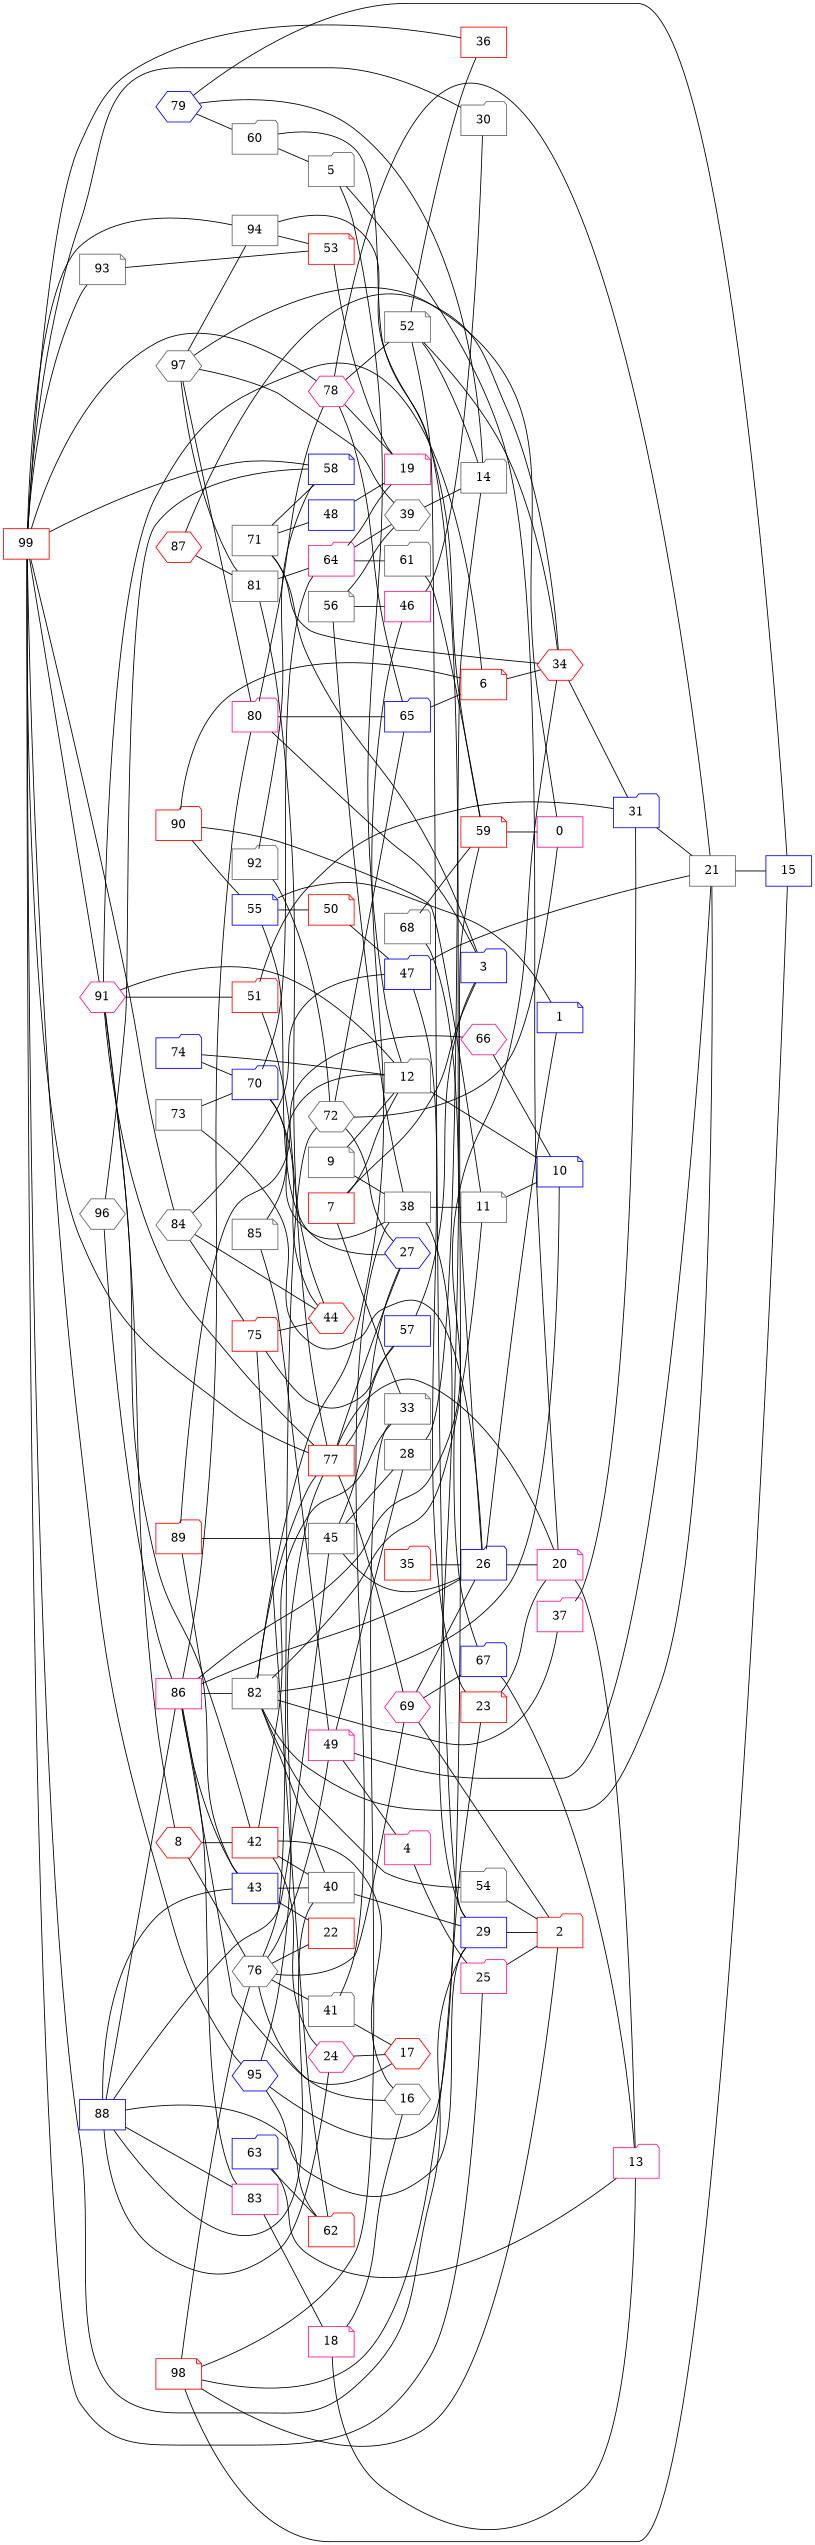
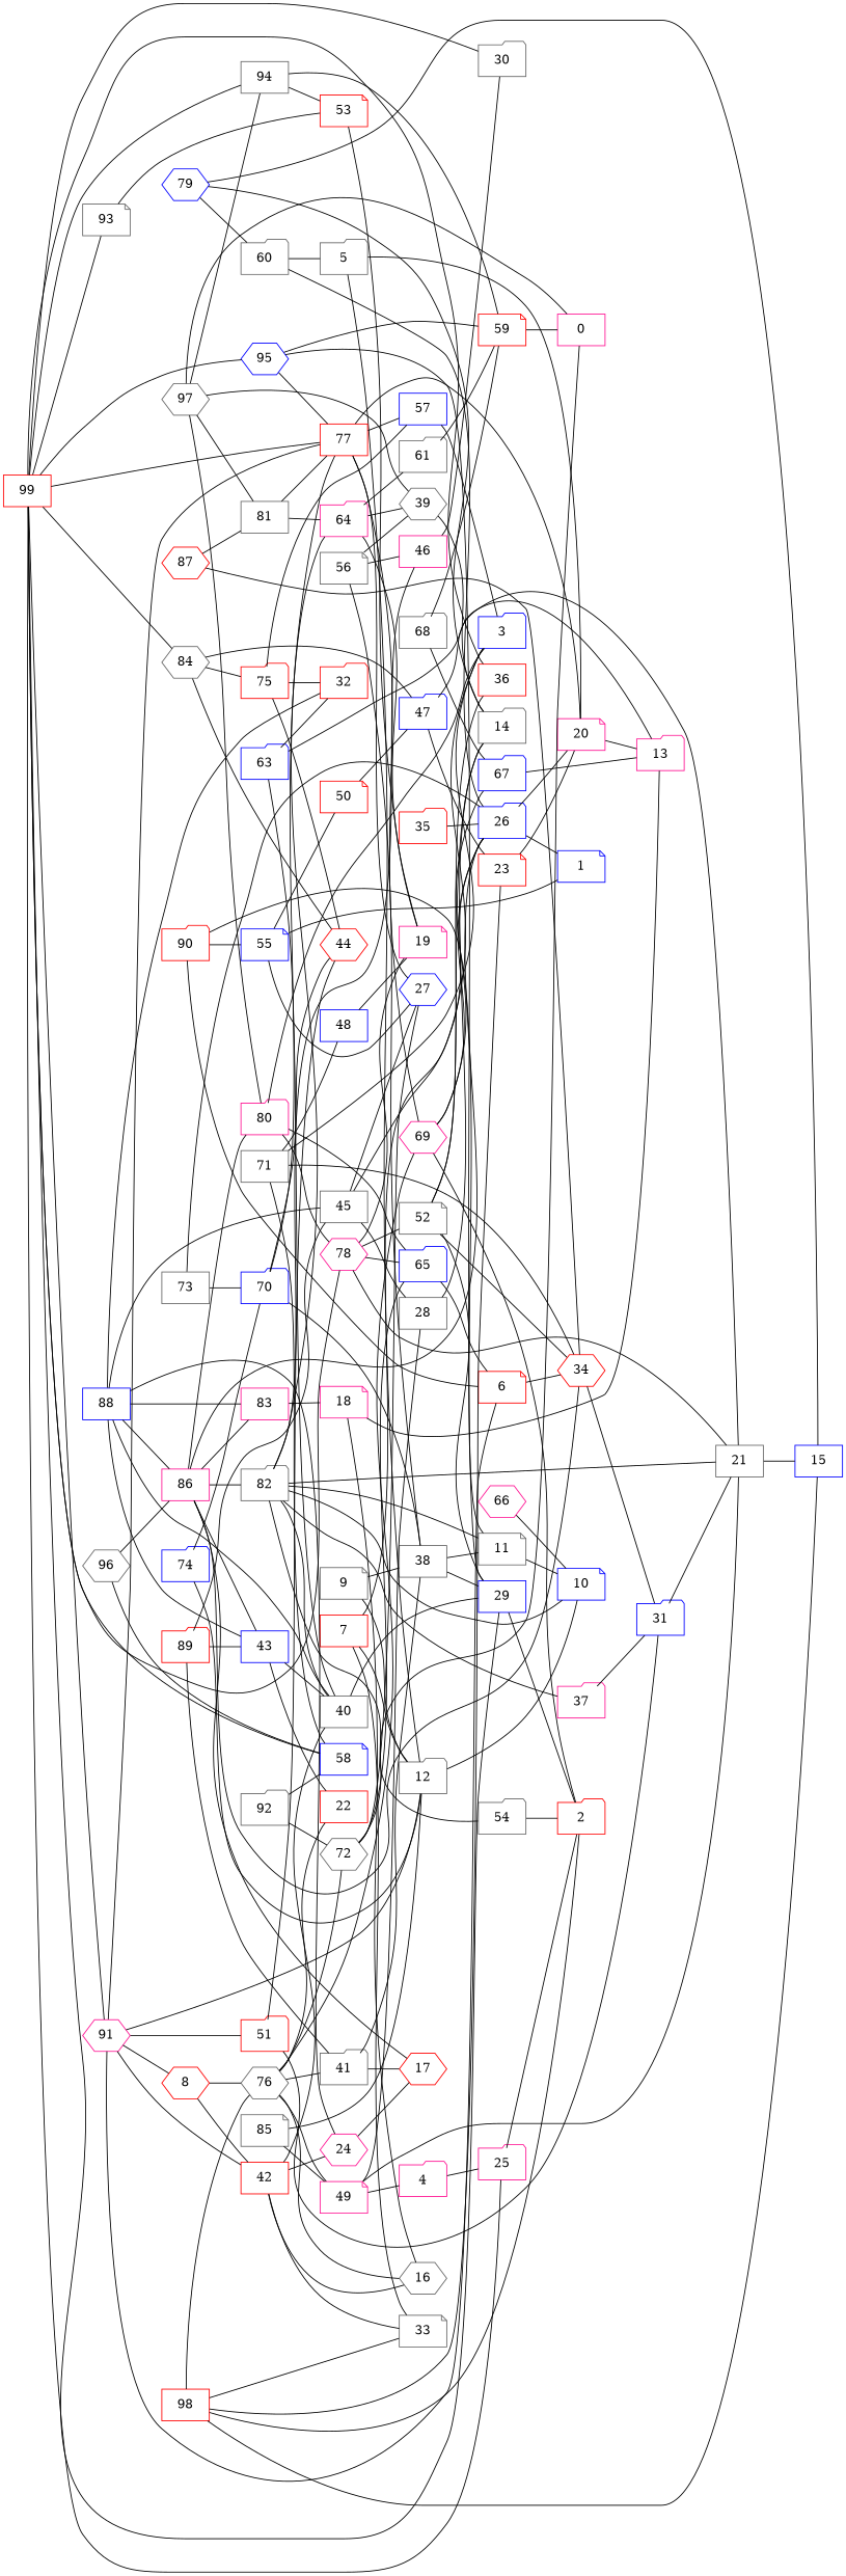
  digraph {
    rankdir=LR
    node [color=gray40 shape=folder]
    edge [color=black dir=none]
    48 [color=blue shape=box]
    19 [color=deeppink shape=note]
    68
    59 [color=red shape=note]
    67 [color=blue]
    0 [color=deeppink shape=box]
    13 [color=deeppink]
    41
    17 [color=red shape=hexagon]
    38 [shape=box]
    11 [shape=note]
    29 [color=blue shape=box]
    89 [color=red]
    66 [color=deeppink shape=hexagon]
    45 [shape=box]
    43 [color=blue shape=box]
    10 [color=blue shape=note]
    28 [shape=box]
    26 [color=blue]
    27 [color=blue shape=hexagon]
    22 [color=red shape=box]
    40 [shape=box]
    71 [shape=box]
    58 [color=blue shape=note]
    34 [color=red shape=hexagon]
    3 [color=blue]
    31 [color=blue]
    5
    12
    20 [color=deeppink shape=note]
    76 [shape=hexagon]
    72 [shape=hexagon]
    69 [color=deeppink shape=hexagon]
    16 [shape=hexagon]
    49 [color=deeppink shape=note]
    65 [color=blue]
    2 [color=red]
    4 [color=deeppink]
    21 [shape=box]
    25 [color=deeppink]
    14
    73 [shape=box]
    70 [color=blue]
    44 [color=red shape=hexagon]
    64 [color=deeppink]
    1 [color=blue shape=note]
    18 [color=deeppink shape=note]
    24 [color=deeppink shape=hexagon]
    54
    82
    46 [color=deeppink shape=box]
    77 [color=red shape=box]
    37 [color=deeppink]
    30
    57 [color=blue shape=box]
    15 [color=blue shape=box]
    90 [color=red]
    55 [color=blue shape=note]
    6 [color=red shape=note]
    50 [color=red shape=note]
    47 [color=blue]
    60
    9 [shape=note]
    35 [color=red]
    8 [color=red shape=hexagon]
    42 [color=red shape=box]
    33 [shape=note]
    83 [color=deeppink shape=box]
    80 [color=deeppink]
    78 [color=deeppink shape=hexagon]
    52 [shape=note]
    36 [color=red shape=box]
    23 [color=red shape=note]
    96 [shape=hexagon]
    86 [color=deeppink shape=box]
    63 [color=blue]
-   32 [color=red label=62]
+   32 [color=red]
    85 [shape=note]
    51 [color=red]
    39 [shape=hexagon]
    61
    97 [shape=hexagon]
    94 [shape=box]
    81 [shape=box]
    53 [color=red shape=note]
    7 [color=red shape=box]
    87 [color=red shape=hexagon]
    92
    91 [color=deeppink shape=hexagon]
    95 [color=blue shape=hexagon]
    93 [shape=note]
    84 [shape=hexagon]
    75 [color=red]
    79 [color=blue shape=hexagon]
    56 [shape=note]
    99 [color=red shape=box]
    74 [color=blue]
-   98 [color=red shape=note]
+   98 [color=red shape=box]
    88 [color=blue shape=box]
    subgraph sub_1 {
      48
      19
      68
      59
      67
      0
      13
      41
      17
      38
      11
      29
      89
      66
      45
      43
      10
      28
      26
      27
      22
      40
      71
      58
      34
      3
      31
      5
      12
      20
      76
      72
      69
      16
      49
      65
      2
      4
      21
      25
      14
      73
      70
      44
      64
      1
      18
      24
      54
      82
      46
      77
      37
      30
      57
      15
      90
      55
      6
      50
      47
      60
      9
      35
      8
      42
      33
      83
      80
      78
      52
      36
      23
      96
      86
      63
      32
      85
      51
      39
      61
      97
      94
      81
      53
      7
      87
      92
      91
      95
      93
      84
      75
      79
      56
      99
      74
      98
      88
    }
    48 -> 19
    68 -> 59
    68 -> 67
    59 -> 0
    67 -> 13
    41 -> 17
    41 -> 38
    38 -> 11
    38 -> 29
    11 -> 10
    29 -> 2
-   89 -> 66
+   89 -> 41
    89 -> 45
    89 -> 43
    66 -> 10
    45 -> 28
    45 -> 26
    45 -> 27
    43 -> 22
    43 -> 40
    28 -> 14
    26 -> 20
    26 -> 1
    40 -> 29
    71 -> 48
    71 -> 58
    71 -> 34
    71 -> 3
    34 -> 31
    31 -> 21
    5 -> 12
    5 -> 20
    12 -> 10
    20 -> 13
    76 -> 41
    76 -> 22
    76 -> 72
    76 -> 69
    76 -> 16
    76 -> 49
    72 -> 0
    72 -> 27
    72 -> 65
    69 -> 67
    69 -> 26
    69 -> 2
    49 -> 28
    49 -> 4
    49 -> 21
    65 -> 6
    4 -> 25
    21 -> 15
    25 -> 2
    73 -> 26
    73 -> 70
    70 -> 38
    70 -> 44
    70 -> 64
    64 -> 19
    64 -> 39
    64 -> 61
    18 -> 13
    18 -> 16
    24 -> 17
    54 -> 2
    82 -> 11
    82 -> 10
    82 -> 40
    82 -> 21
    82 -> 54
    82 -> 46
    82 -> 77
    82 -> 37
    46 -> 30
    77 -> 27
    77 -> 20
    77 -> 69
    77 -> 57
    37 -> 31
    57 -> 3
    90 -> 11
    90 -> 55
    90 -> 6
    55 -> 27
    55 -> 1
    55 -> 50
    6 -> 34
    50 -> 47
    47 -> 21
    47 -> 23
    60 -> 26
    60 -> 5
    9 -> 38
    9 -> 12
    35 -> 26
    8 -> 76
    8 -> 42
    42 -> 40
    42 -> 16
    42 -> 24
    42 -> 33
    83 -> 18
    80 -> 3
    80 -> 65
    80 -> 78
    78 -> 19
    78 -> 65
    78 -> 21
    78 -> 52
    52 -> 29
    52 -> 34
    52 -> 14
    52 -> 36
    23 -> 20
    96 -> 58
    96 -> 86
    86 -> 17
    86 -> 43
    86 -> 26
    86 -> 34
    86 -> 82
    86 -> 83
    86 -> 80
    63 -> 13
+   63 -> 40
    63 -> 32
    85 -> 12
    85 -> 49
    51 -> 31
    51 -> 44
    39 -> 14
    61 -> 59
    97 -> 0
    97 -> 80
    97 -> 39
    97 -> 94
    97 -> 81
    94 -> 59
    94 -> 53
    81 -> 64
    81 -> 77
    53 -> 19
    7 -> 3
    7 -> 12
    7 -> 33
    87 -> 34
    87 -> 81
    92 -> 58
    92 -> 72
    91 -> 12
    91 -> 77
    91 -> 6
    91 -> 8
    91 -> 42
    91 -> 51
    95 -> 59
    95 -> 29
    95 -> 77
    93 -> 53
    84 -> 44
    84 -> 47
    84 -> 75
    75 -> 44
    75 -> 57
    75 -> 32
    79 -> 14
    79 -> 15
    79 -> 60
    56 -> 38
    56 -> 46
    56 -> 39
    99 -> 29
    99 -> 58
    99 -> 25
    99 -> 77
    99 -> 30
    99 -> 78
    99 -> 36
    99 -> 94
    99 -> 91
    99 -> 95
    99 -> 93
    99 -> 84
    74 -> 12
    74 -> 70
    98 -> 76
    98 -> 2
    98 -> 15
    98 -> 33
    98 -> 23
    88 -> 45
    88 -> 43
    88 -> 40
    88 -> 24
    88 -> 83
    88 -> 86
    88 -> 32
  }
